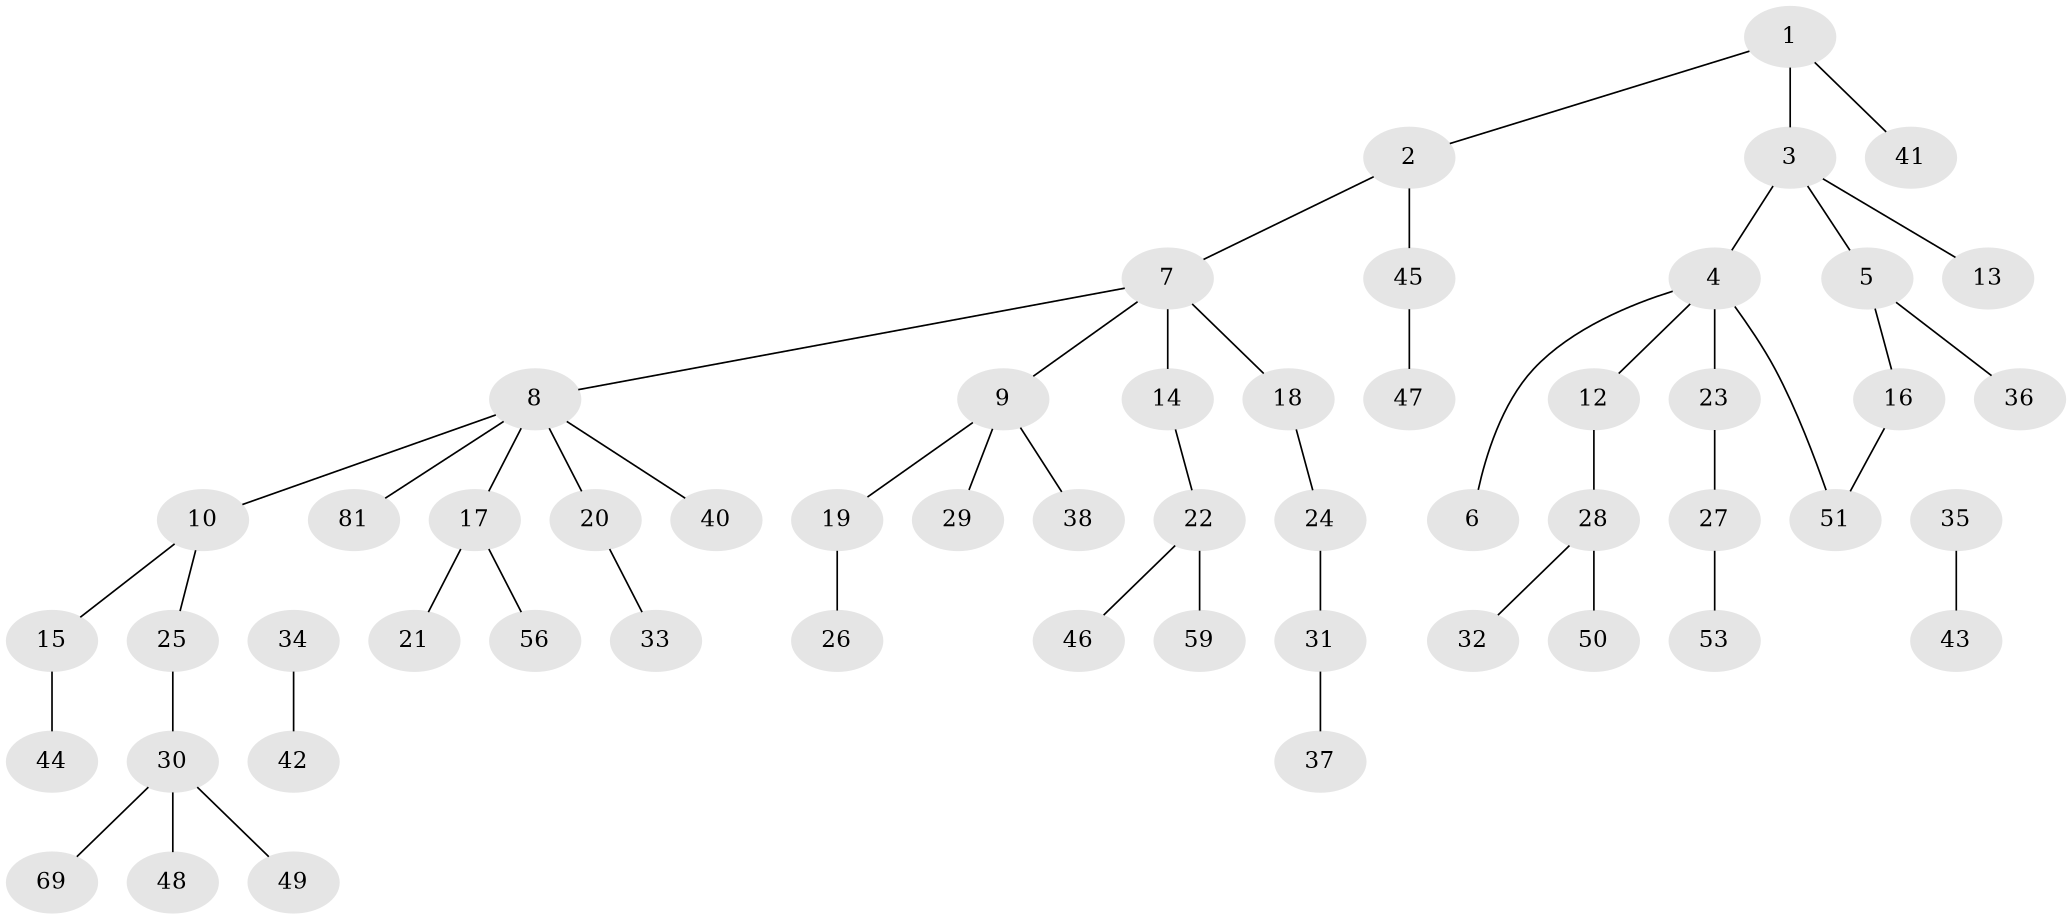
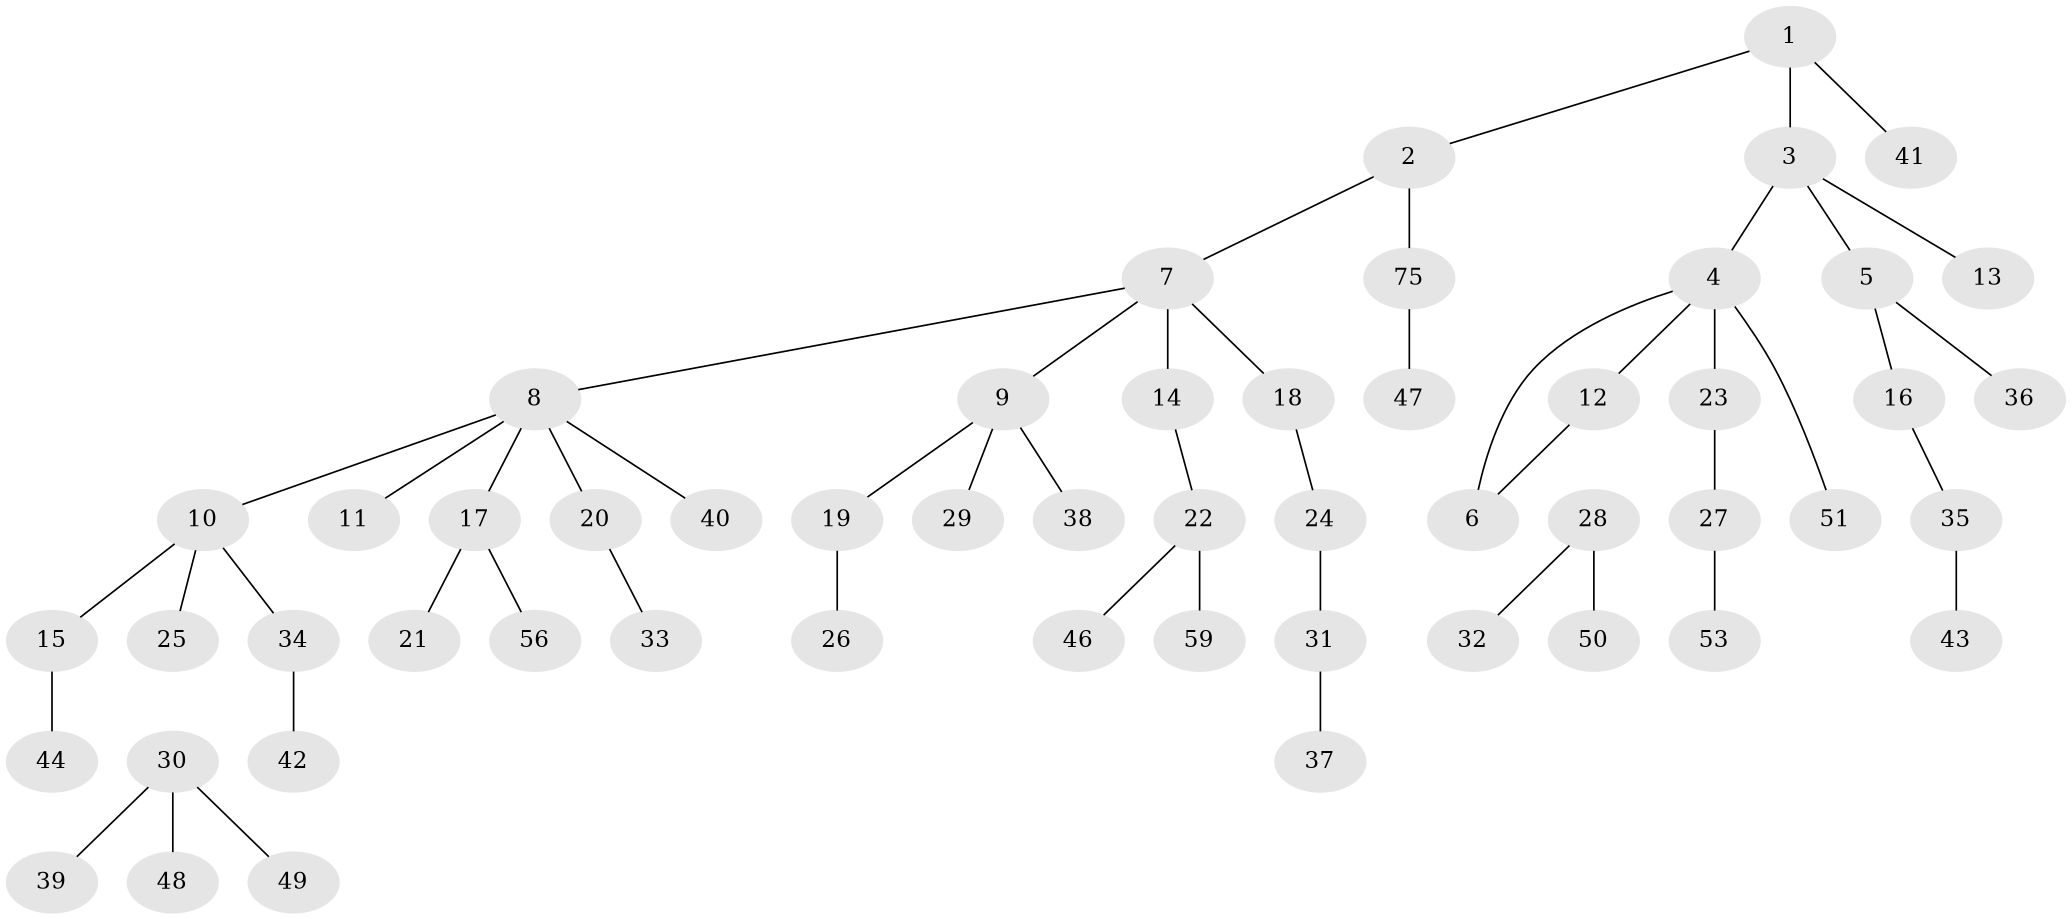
  graph {
    node [color=gray90 style=filled]
    1
    2
    3
    41
    7
-   45
+   45 [label=75]
    4
    5
    13
    8
    9
    14
    18
    47
    6
    12
    23
    51
    16
    36
    28
    27
    35
    10
-   11 [label=81]
+   11
    17
    20
    40
    19
    29
    38
    22
    24
    15
    25
    34
    21
    n38 [label=56]
    33
    26
    44
    30
    42
    32
    50
    46
    n47 [label=59]
    43
    31
    53
    37
-   39 [label=69]
+   39
    48
    49
    1 -- 2
    1 -- 3
    1 -- 41
    2 -- 7
    2 -- 45
    3 -- 4
    3 -- 5
    3 -- 13
    7 -- 8
    7 -- 9
    7 -- 14
    7 -- 18
    45 -- 47
    4 -- 6
    4 -- 12
    4 -- 23
    4 -- 51
    5 -- 16
    5 -- 36
    8 -- 10
    8 -- 11
    8 -- 17
    8 -- 20
    8 -- 40
    9 -- 19
    9 -- 29
    9 -- 38
    14 -- 22
    18 -- 24
-   12 -- 28
+   12 -- 6
    23 -- 27
-   16 -- 51
+   16 -- 35
    28 -- 32
    28 -- 50
    27 -- 53
    35 -- 43
    10 -- 15
    10 -- 25
+   10 -- 34
    17 -- 21
    17 -- n38
    20 -- 33
    19 -- 26
    22 -- 46
    22 -- n47
    24 -- 31
    15 -- 44
-   25 -- 30
    34 -- 42
    30 -- 39
    30 -- 48
    30 -- 49
    31 -- 37
  }
